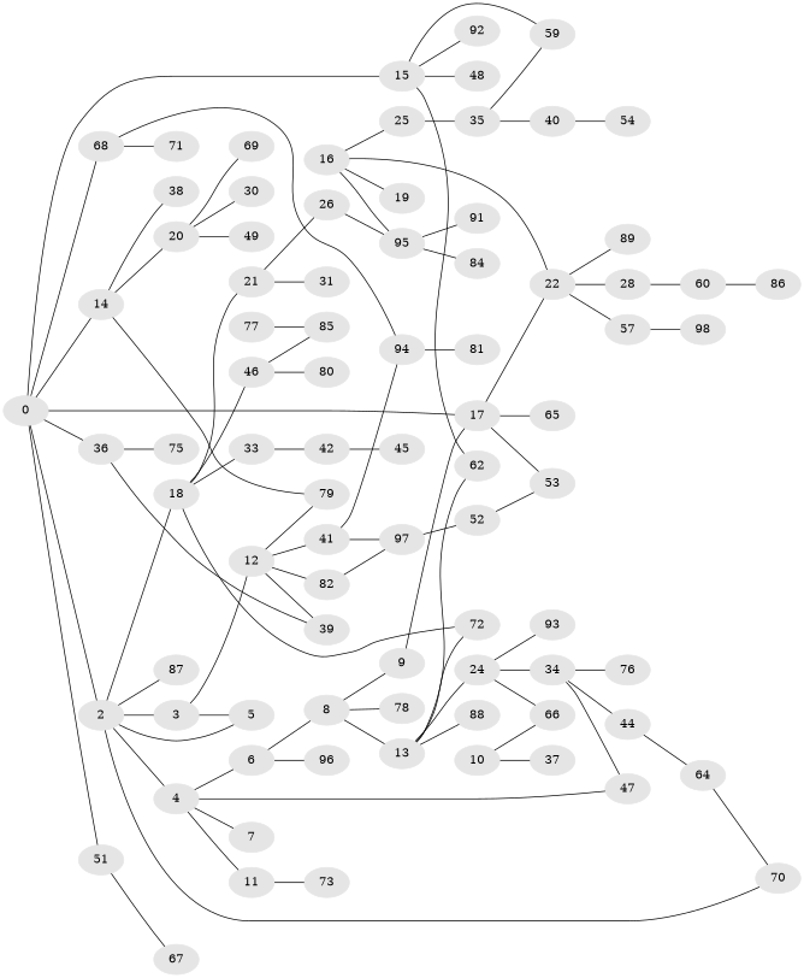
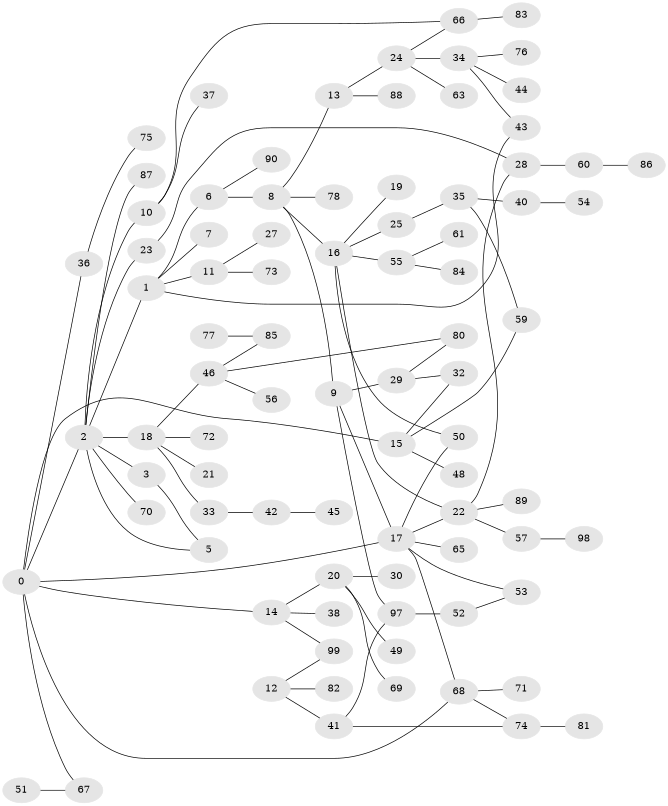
  graph {
    rankdir=LR
    node [color=gray90 style=filled]
    n1 [label=0]
    2
    14
    15
    17
    36
    51
    68
    3
-   4
+   4 [label=1]
    5
    10
    18
+   23
    70
    87
-   79
+   79 [label=99]
    20
    38
-   62
-   32 [label=92]
+   32
    48
    59
    22
+   50
    53
    65
-   39
    75
    67
-   74 [label=94]
+   74
    71
    12
    6
    7
    11
-   43 [label=47]
+   43
    37
    66
    72
    21
    33
    46
    28
    41
    82
    8
-   90 [label=96]
+   90
+   27
    73
    9
    13
    16
    78
+   29
    n56 [label=97]
    24
    88
    19
    25
-   55 [label=95]
+   55
    80
    52
+   83
    34
-   63 [label=93]
+   63
    30
    49
    69
    57
    89
    35
-   61 [label=91]
+   61
    84
-   26
-   31
    42
+   56
    85
    60
    n81 [label=98]
    44
    76
    40
    86
    45
-   64
    54
    81
    77
    n1 -- 2
    n1 -- 14
    n1 -- 15
    n1 -- 17
    n1 -- 36
-   n1 -- 51
+   n1 -- 67
    n1 -- 68
    2 -- 3
    2 -- 4
    2 -- 5
+   2 -- 10
    2 -- 18
+   2 -- 23
    2 -- 70
    2 -- 87
    14 -- 79
    14 -- 20
    14 -- 38
-   15 -- 62
    15 -- 32
    15 -- 48
    15 -- 59
+   17 -- 68
    17 -- 22
+   17 -- 50
    17 -- 53
    17 -- 65
-   36 -- 39
    36 -- 75
    51 -- 67
    68 -- 74
    68 -- 71
    3 -- 5
-   3 -- 12
    4 -- 6
    4 -- 7
    4 -- 11
    4 -- 43
    10 -- 37
    10 -- 66
    18 -- 72
    18 -- 21
    18 -- 33
    18 -- 46
+   23 -- 28
    20 -- 30
    20 -- 49
    20 -- 69
    22 -- 28
    22 -- 57
    22 -- 89
    74 -- 81
    12 -- 79
-   12 -- 39
    12 -- 41
    12 -- 82
    6 -- 8
    6 -- 90
+   11 -- 27
    11 -- 73
-   21 -- 26
-   21 -- 31
+   66 -- 83
    33 -- 42
    46 -- 80
+   46 -- 56
    46 -- 85
    28 -- 60
    41 -- 74
    41 -- n56
    8 -- 9
    8 -- 13
+   8 -- 16
    8 -- 78
    9 -- 17
-   82 -- n56
-   13 -- 62
-   13 -- 72
+   9 -- 29
+   9 -- n56
    13 -- 24
    13 -- 88
    16 -- 22
+   16 -- 50
    16 -- 19
    16 -- 25
    16 -- 55
+   29 -- 32
+   29 -- 80
    n56 -- 52
    24 -- 66
    24 -- 34
    24 -- 63
    25 -- 35
    55 -- 61
    55 -- 84
    52 -- 53
    34 -- 43
    34 -- 44
    34 -- 76
    57 -- n81
    35 -- 59
    35 -- 40
-   26 -- 55
    42 -- 45
    60 -- 86
-   44 -- 64
    40 -- 54
-   64 -- 70
    77 -- 85
  }
